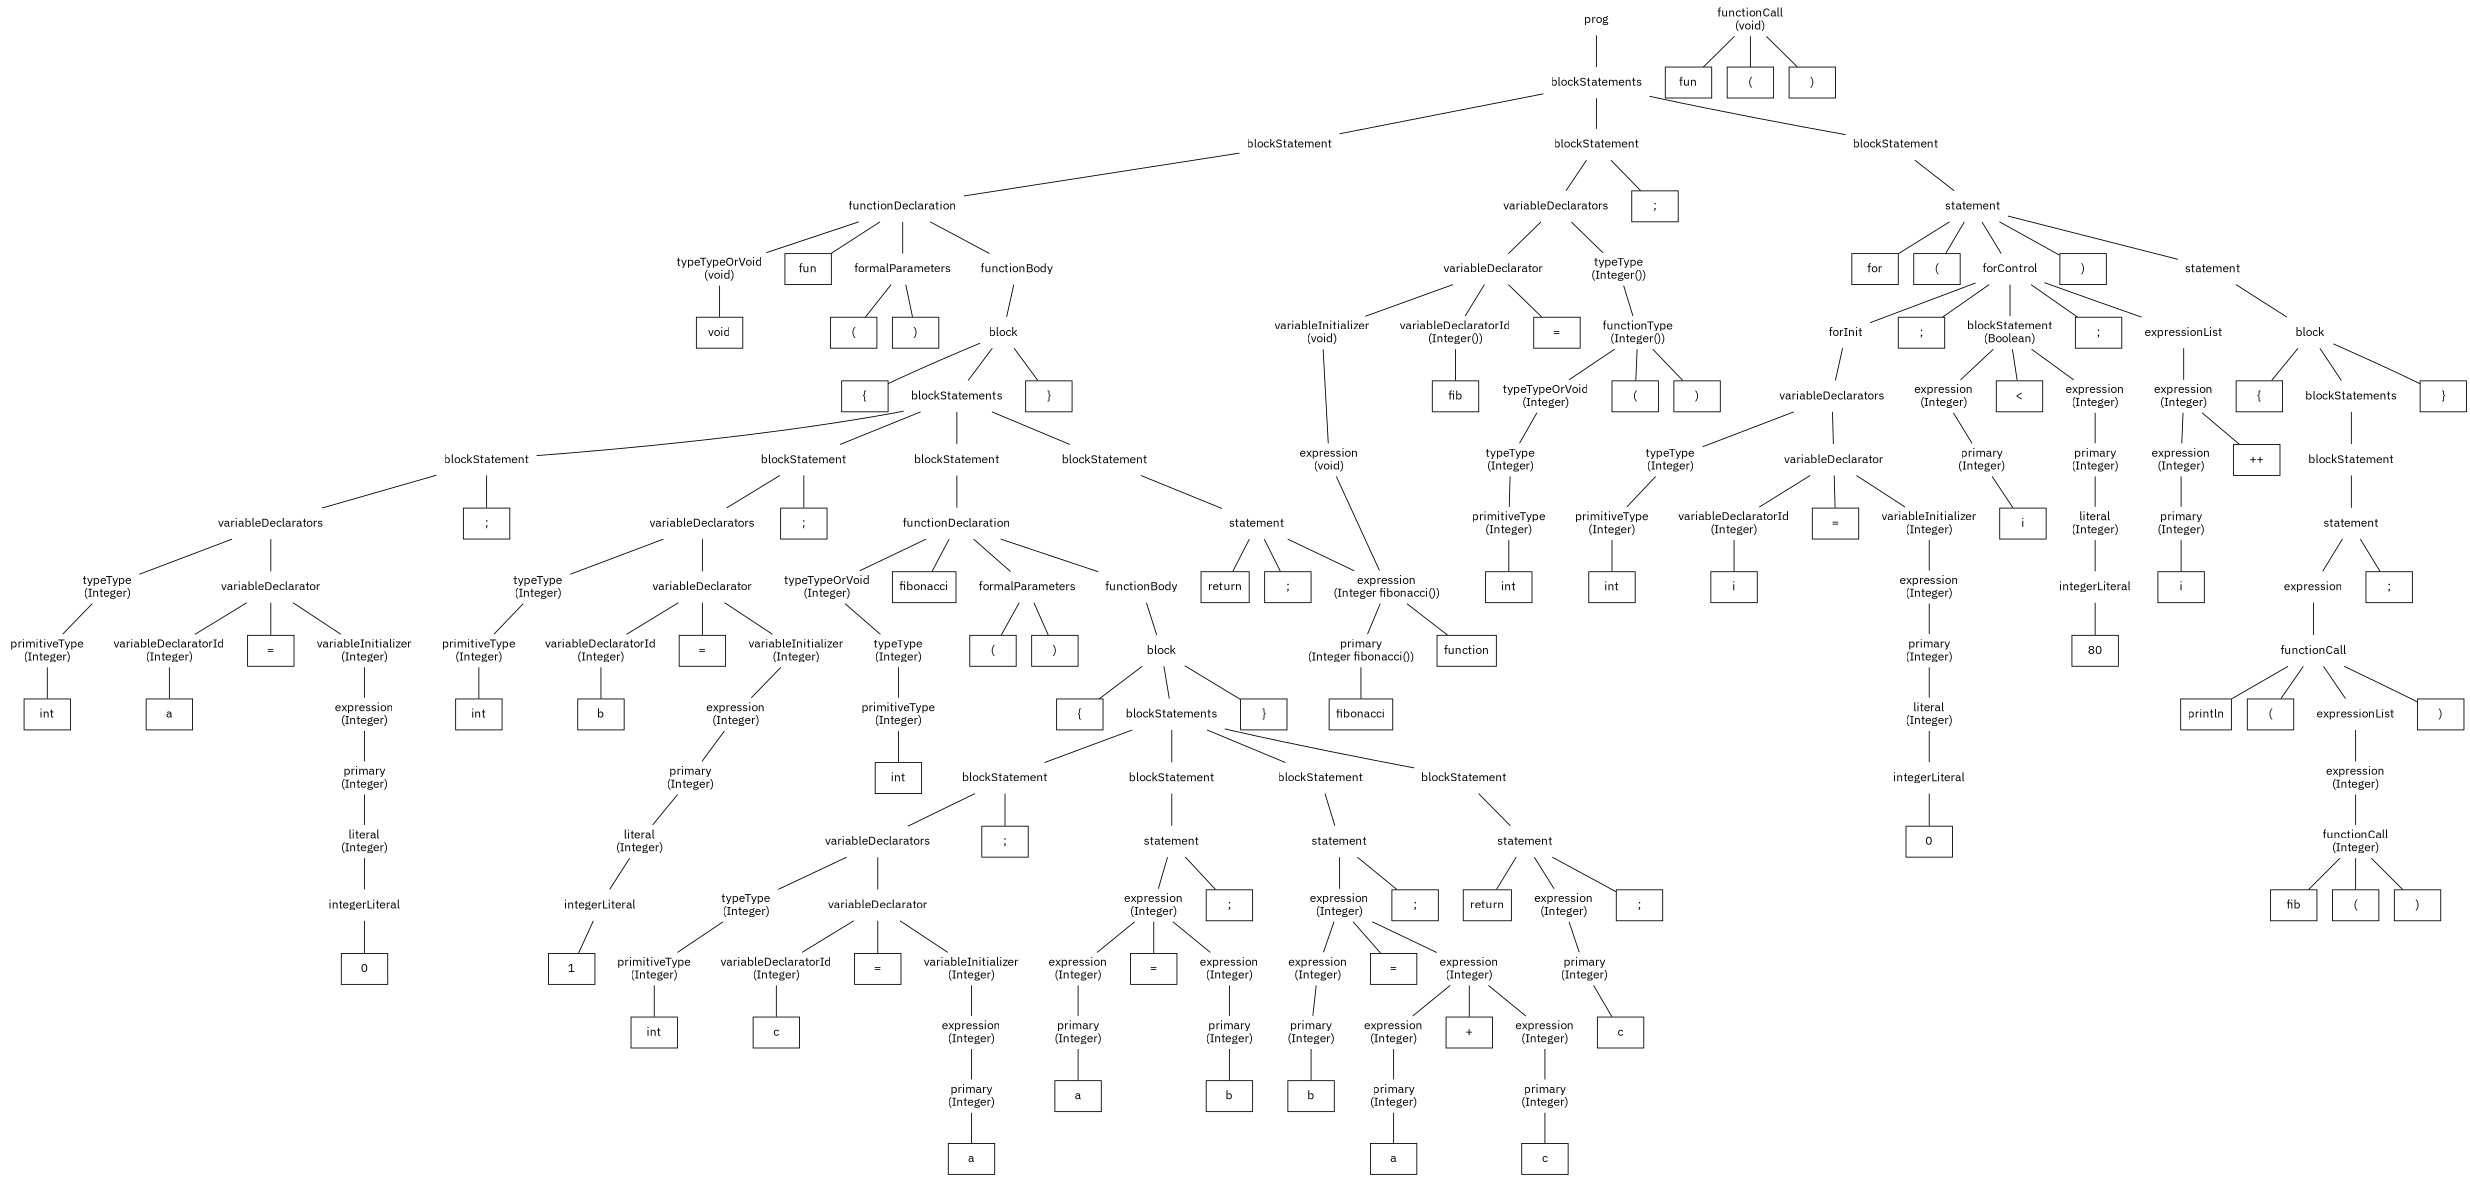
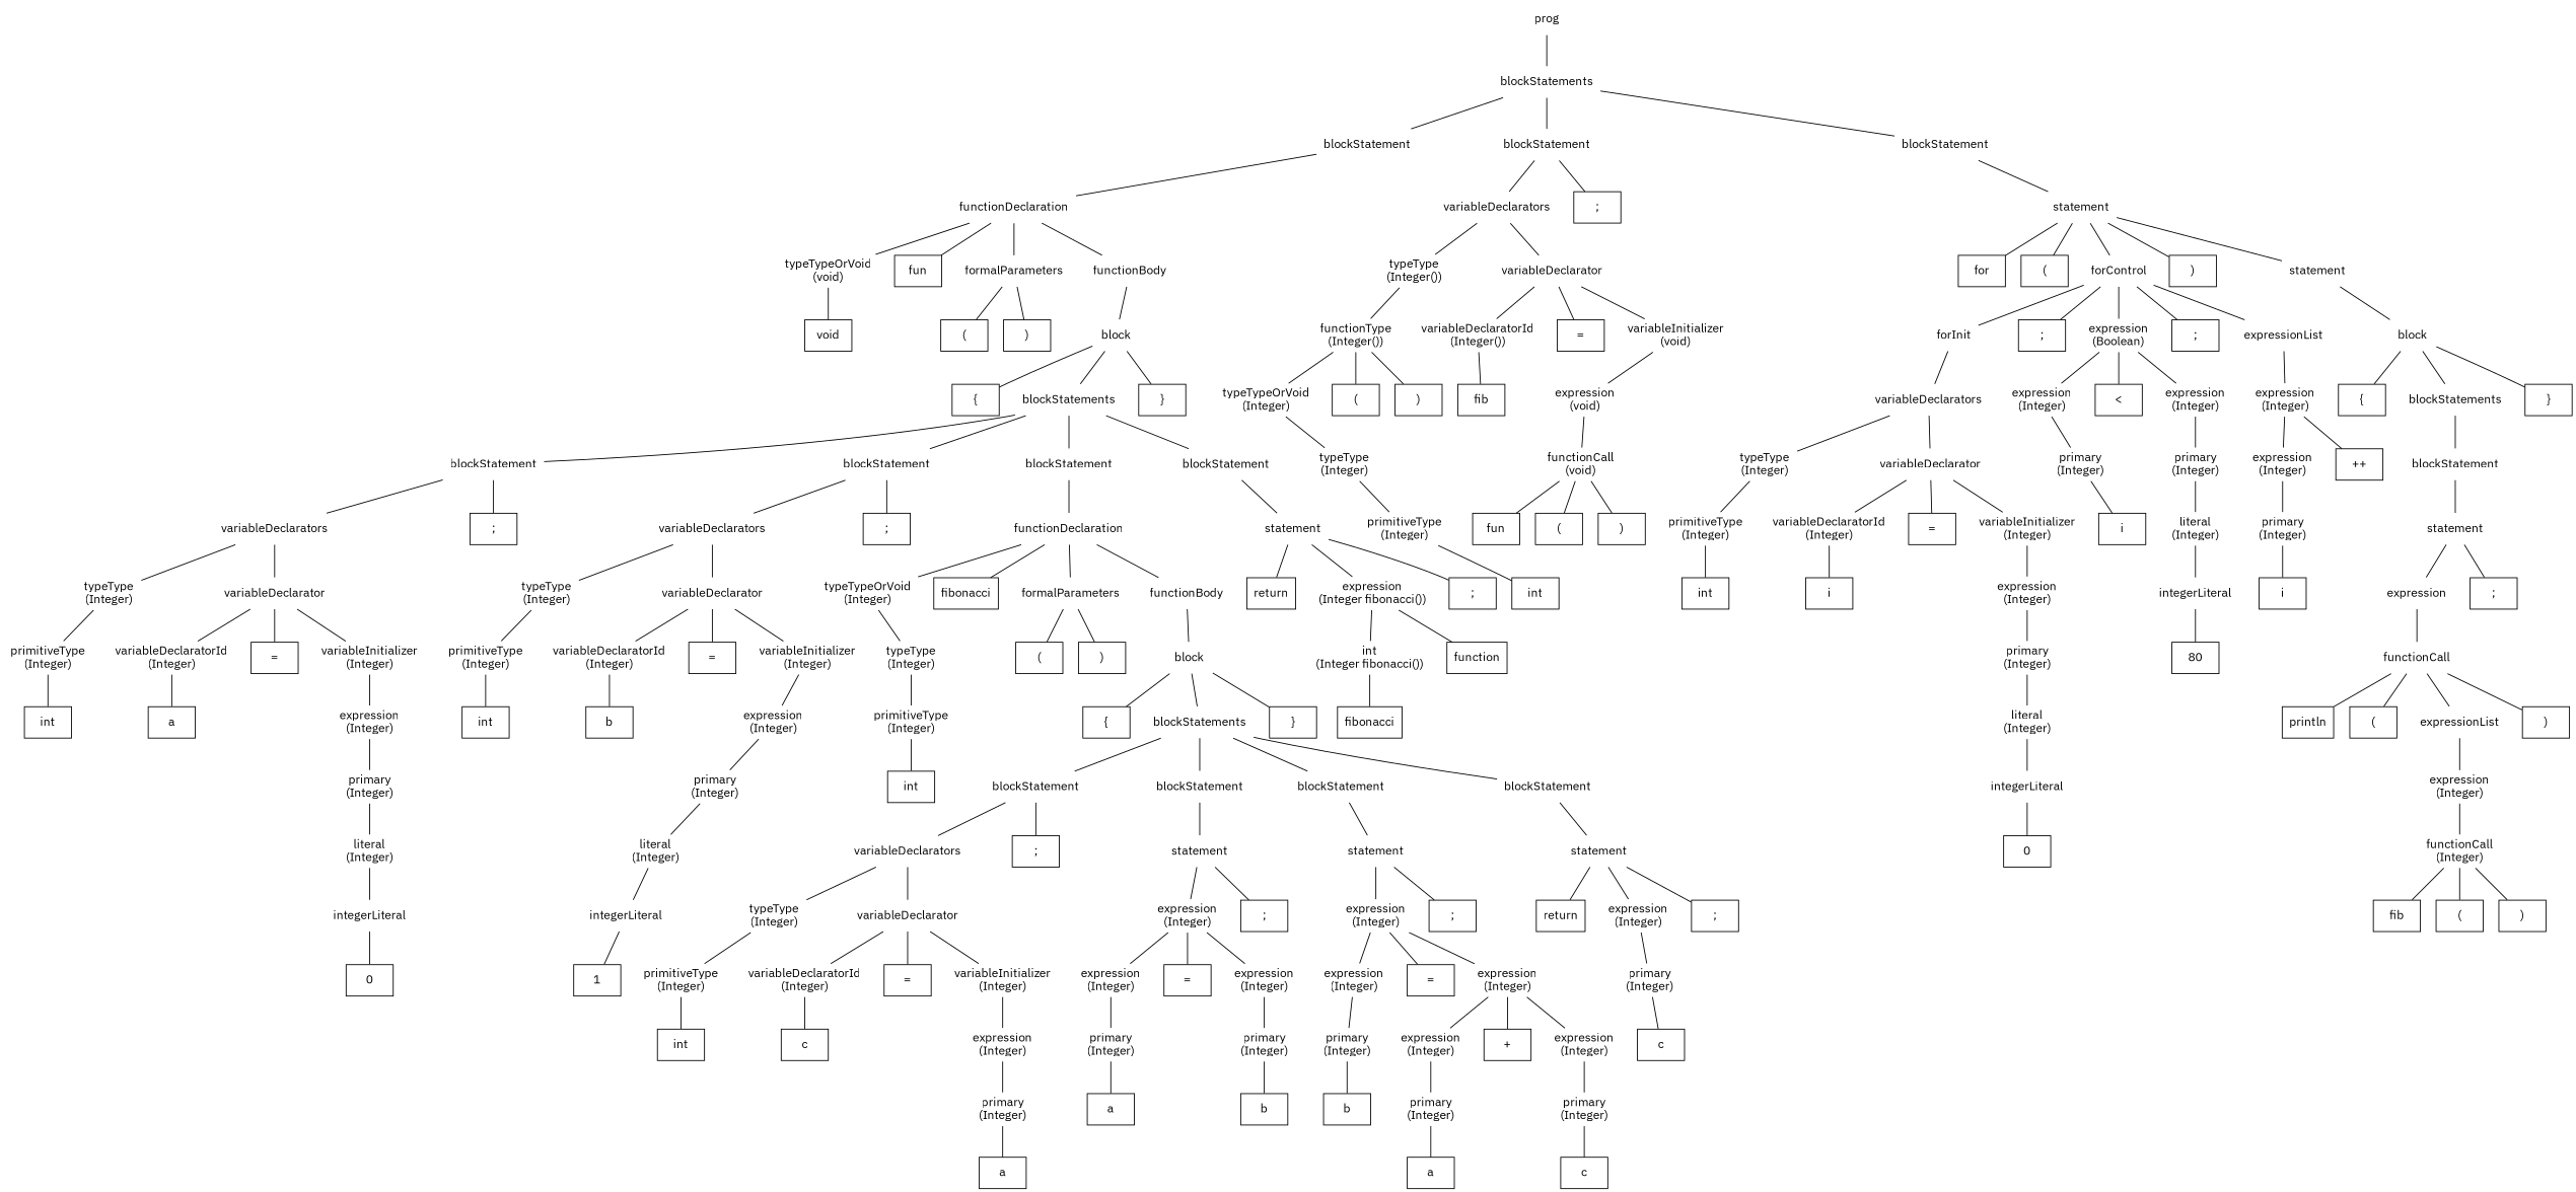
  graph {
    fontname="IBM Plex Sans"
    node [fontname="IBM Plex Sans" shape=plaintext]
    edge [fontname="IBM Plex Sans"]
    n1 [label=prog]
    n2 [label=blockStatements]
    n3 [label=blockStatement]
    n4 [label=blockStatement]
    n5 [label=blockStatement]
    n6 [label=functionDeclaration]
    n7 [label=variableDeclarators]
    n8 [label=";" shape=rectangle]
    n9 [label=statement]
    n10 [label="typeTypeOrVoid\n(void)"]
    n11 [label=fun shape=rectangle]
    n12 [label=formalParameters]
    n13 [label=functionBody]
    n14 [label=void shape=rectangle]
    n15 [label="(" shape=rectangle]
    n16 [label=")" shape=rectangle]
    n17 [label=block]
    n18 [label="{" shape=rectangle]
    n19 [label=blockStatements]
    n20 [label="}" shape=rectangle]
    n21 [label=blockStatement]
    n22 [label=blockStatement]
    n23 [label=blockStatement]
    n24 [label=blockStatement]
    n25 [label=variableDeclarators]
    n26 [label=";" shape=rectangle]
    n27 [label=variableDeclarators]
    n28 [label=";" shape=rectangle]
    n29 [label=functionDeclaration]
    n30 [label=statement]
    n31 [label="typeType\n(Integer)"]
    n32 [label=variableDeclarator]
    n33 [label="primitiveType\n(Integer)"]
    n34 [label="variableDeclaratorId\n(Integer)"]
    n35 [label="=" shape=rectangle]
    n36 [label="variableInitializer\n(Integer)"]
    n37 [label=int shape=rectangle]
    n38 [label=a shape=rectangle]
    n39 [label="expression\n(Integer)"]
    n40 [label="primary\n(Integer)"]
    n41 [label="literal\n(Integer)"]
    n42 [label=integerLiteral]
    n43 [label=0 shape=rectangle]
    n44 [label="typeType\n(Integer)"]
    n45 [label=variableDeclarator]
    n46 [label="primitiveType\n(Integer)"]
    n47 [label="variableDeclaratorId\n(Integer)"]
    n48 [label="=" shape=rectangle]
    n49 [label="variableInitializer\n(Integer)"]
    n50 [label=int shape=rectangle]
    n51 [label=b shape=rectangle]
    n52 [label="expression\n(Integer)"]
    n53 [label="primary\n(Integer)"]
    n54 [label="literal\n(Integer)"]
    n55 [label=integerLiteral]
    n56 [label=1 shape=rectangle]
    n57 [label="typeTypeOrVoid\n(Integer)"]
    n58 [label=fibonacci shape=rectangle]
    n59 [label=formalParameters]
    n60 [label=functionBody]
    n61 [label="typeType\n(Integer)"]
    n62 [label="(" shape=rectangle]
    n63 [label=")" shape=rectangle]
    n64 [label=block]
    n65 [label="primitiveType\n(Integer)"]
    n66 [label=int shape=rectangle]
    n67 [label="{" shape=rectangle]
    n68 [label=blockStatements]
    n69 [label="}" shape=rectangle]
    n70 [label=blockStatement]
    n71 [label=blockStatement]
    n72 [label=blockStatement]
    n73 [label=blockStatement]
    n74 [label=variableDeclarators]
    n75 [label=";" shape=rectangle]
    n76 [label=statement]
    n77 [label=statement]
    n78 [label=statement]
    n79 [label="typeType\n(Integer)"]
    n80 [label=variableDeclarator]
    n81 [label="primitiveType\n(Integer)"]
    n82 [label="variableDeclaratorId\n(Integer)"]
    n83 [label="=" shape=rectangle]
    n84 [label="variableInitializer\n(Integer)"]
    n85 [label=int shape=rectangle]
    n86 [label=c shape=rectangle]
    n87 [label="expression\n(Integer)"]
    n88 [label="primary\n(Integer)"]
    n89 [label=a shape=rectangle]
    n90 [label="expression\n(Integer)"]
    n91 [label=";" shape=rectangle]
    n92 [label="expression\n(Integer)"]
    n93 [label="=" shape=rectangle]
    n94 [label="expression\n(Integer)"]
    n95 [label="primary\n(Integer)"]
    n96 [label="primary\n(Integer)"]
    n97 [label=a shape=rectangle]
    n98 [label=b shape=rectangle]
    n99 [label="expression\n(Integer)"]
    n100 [label=";" shape=rectangle]
    n101 [label="expression\n(Integer)"]
    n102 [label="=" shape=rectangle]
    n103 [label="expression\n(Integer)"]
    n104 [label="primary\n(Integer)"]
    n105 [label="expression\n(Integer)"]
    n106 [label="+" shape=rectangle]
    n107 [label="expression\n(Integer)"]
    n108 [label=b shape=rectangle]
    n109 [label="primary\n(Integer)"]
    n110 [label="primary\n(Integer)"]
    n111 [label=a shape=rectangle]
    n112 [label=c shape=rectangle]
    n113 [label=return shape=rectangle]
    n114 [label="expression\n(Integer)"]
    n115 [label=";" shape=rectangle]
    n116 [label="primary\n(Integer)"]
    n117 [label=c shape=rectangle]
    n118 [label=return shape=rectangle]
    n119 [label="expression\n(Integer fibonacci())"]
    n120 [label=";" shape=rectangle]
-   n121 [label="primary\n(Integer fibonacci())"]
+   n121 [label="int\n(Integer fibonacci())"]
    n122 [label=function shape=rectangle]
    n123 [label=fibonacci shape=rectangle]
    n124 [label="typeType\n(Integer())"]
    n125 [label=variableDeclarator]
    n126 [label="functionType\n(Integer())"]
    n127 [label="variableDeclaratorId\n(Integer())"]
    n128 [label="=" shape=rectangle]
    n129 [label="variableInitializer\n(void)"]
    n130 [label="typeTypeOrVoid\n(Integer)"]
    n131 [label="(" shape=rectangle]
    n132 [label=")" shape=rectangle]
    n133 [label="typeType\n(Integer)"]
    n134 [label="primitiveType\n(Integer)"]
    n135 [label=int shape=rectangle]
    n136 [label=fib shape=rectangle]
    n137 [label="expression\n(void)"]
    n138 [label="functionCall\n(void)"]
    n139 [label=fun shape=rectangle]
    n140 [label="(" shape=rectangle]
    n141 [label=")" shape=rectangle]
    n142 [label=for shape=rectangle]
    n143 [label="(" shape=rectangle]
    n144 [label=forControl]
    n145 [label=")" shape=rectangle]
    n146 [label=statement]
    n147 [label=forInit]
    n148 [label=";" shape=rectangle]
-   n149 [label="blockStatement\n(Boolean)"]
+   n149 [label="expression\n(Boolean)"]
    n150 [label=";" shape=rectangle]
    n151 [label=expressionList]
    n152 [label=block]
    n153 [label=variableDeclarators]
    n154 [label="expression\n(Integer)"]
    n155 [label="<" shape=rectangle]
    n156 [label="expression\n(Integer)"]
    n157 [label="expression\n(Integer)"]
    n158 [label="typeType\n(Integer)"]
    n159 [label=variableDeclarator]
    n160 [label="primitiveType\n(Integer)"]
    n161 [label="variableDeclaratorId\n(Integer)"]
    n162 [label="=" shape=rectangle]
    n163 [label="variableInitializer\n(Integer)"]
    n164 [label=int shape=rectangle]
    n165 [label=i shape=rectangle]
    n166 [label="expression\n(Integer)"]
    n167 [label="primary\n(Integer)"]
    n168 [label="literal\n(Integer)"]
    n169 [label=integerLiteral]
    n170 [label=0 shape=rectangle]
    n171 [label="primary\n(Integer)"]
    n172 [label="primary\n(Integer)"]
    n173 [label=i shape=rectangle]
    n174 [label="literal\n(Integer)"]
    n175 [label=integerLiteral]
    n176 [label=80 shape=rectangle]
    n177 [label="expression\n(Integer)"]
    n178 [label="++" shape=rectangle]
    n179 [label="primary\n(Integer)"]
    n180 [label=i shape=rectangle]
    n181 [label="{" shape=rectangle]
    n182 [label=blockStatements]
    n183 [label="}" shape=rectangle]
    n184 [label=blockStatement]
    n185 [label=statement]
    n186 [label=expression]
    n187 [label=";" shape=rectangle]
    n188 [label=functionCall]
    n189 [label=println shape=rectangle]
    n190 [label="(" shape=rectangle]
    n191 [label=expressionList]
    n192 [label=")" shape=rectangle]
    n193 [label="expression\n(Integer)"]
    n194 [label="functionCall\n(Integer)"]
    n195 [label=fib shape=rectangle]
    n196 [label="(" shape=rectangle]
    n197 [label=")" shape=rectangle]
    n1 -- n2
    n2 -- n3
    n2 -- n4
    n2 -- n5
    n3 -- n6
    n4 -- n7
    n4 -- n8
    n5 -- n9
    n6 -- n10
    n6 -- n11
    n6 -- n12
    n6 -- n13
    n7 -- n124
    n7 -- n125
    n9 -- n142
    n9 -- n143
    n9 -- n144
    n9 -- n145
    n9 -- n146
    n10 -- n14
    n12 -- n15
    n12 -- n16
    n13 -- n17
    n17 -- n18
    n17 -- n19
    n17 -- n20
    n19 -- n21
    n19 -- n22
    n19 -- n23
    n19 -- n24
    n21 -- n25
    n21 -- n26
    n22 -- n27
    n22 -- n28
    n23 -- n29
    n24 -- n30
    n25 -- n31
    n25 -- n32
    n27 -- n44
    n27 -- n45
    n29 -- n57
    n29 -- n58
    n29 -- n59
    n29 -- n60
    n30 -- n118
    n30 -- n119
    n30 -- n120
    n31 -- n33
    n32 -- n34
    n32 -- n35
    n32 -- n36
    n33 -- n37
    n34 -- n38
    n36 -- n39
    n39 -- n40
    n40 -- n41
    n41 -- n42
    n42 -- n43
    n44 -- n46
    n45 -- n47
    n45 -- n48
    n45 -- n49
    n46 -- n50
    n47 -- n51
    n49 -- n52
    n52 -- n53
    n53 -- n54
    n54 -- n55
    n55 -- n56
    n57 -- n61
    n59 -- n62
    n59 -- n63
    n60 -- n64
    n61 -- n65
    n64 -- n67
    n64 -- n68
    n64 -- n69
    n65 -- n66
    n68 -- n70
    n68 -- n71
    n68 -- n72
    n68 -- n73
    n70 -- n74
    n70 -- n75
    n71 -- n76
    n72 -- n77
    n73 -- n78
    n74 -- n79
    n74 -- n80
    n76 -- n90
    n76 -- n91
    n77 -- n99
    n77 -- n100
    n78 -- n113
    n78 -- n114
    n78 -- n115
    n79 -- n81
    n80 -- n82
    n80 -- n83
    n80 -- n84
    n81 -- n85
    n82 -- n86
    n84 -- n87
    n87 -- n88
    n88 -- n89
    n90 -- n92
    n90 -- n93
    n90 -- n94
    n92 -- n95
    n94 -- n96
    n95 -- n97
    n96 -- n98
    n99 -- n101
    n99 -- n102
    n99 -- n103
    n101 -- n104
    n103 -- n105
    n103 -- n106
    n103 -- n107
    n104 -- n108
    n105 -- n109
    n107 -- n110
    n109 -- n111
    n110 -- n112
    n114 -- n116
    n116 -- n117
    n119 -- n121
    n119 -- n122
    n121 -- n123
    n124 -- n126
    n125 -- n127
    n125 -- n128
    n125 -- n129
    n126 -- n130
    n126 -- n131
    n126 -- n132
    n127 -- n136
    n129 -- n137
    n130 -- n133
    n133 -- n134
    n134 -- n135
-   n137 -- n119
+   n137 -- n138
    n138 -- n139
    n138 -- n140
    n138 -- n141
    n144 -- n147
    n144 -- n148
    n144 -- n149
    n144 -- n150
    n144 -- n151
    n146 -- n152
    n147 -- n153
    n149 -- n154
    n149 -- n155
    n149 -- n156
    n151 -- n157
    n152 -- n181
    n152 -- n182
    n152 -- n183
    n153 -- n158
    n153 -- n159
    n154 -- n171
    n156 -- n172
    n157 -- n177
    n157 -- n178
    n158 -- n160
    n159 -- n161
    n159 -- n162
    n159 -- n163
    n160 -- n164
    n161 -- n165
    n163 -- n166
    n166 -- n167
    n167 -- n168
    n168 -- n169
    n169 -- n170
    n171 -- n173
    n172 -- n174
    n174 -- n175
    n175 -- n176
    n177 -- n179
    n179 -- n180
    n182 -- n184
    n184 -- n185
    n185 -- n186
    n185 -- n187
    n186 -- n188
    n188 -- n189
    n188 -- n190
    n188 -- n191
    n188 -- n192
    n191 -- n193
    n193 -- n194
    n194 -- n195
    n194 -- n196
    n194 -- n197
  }
